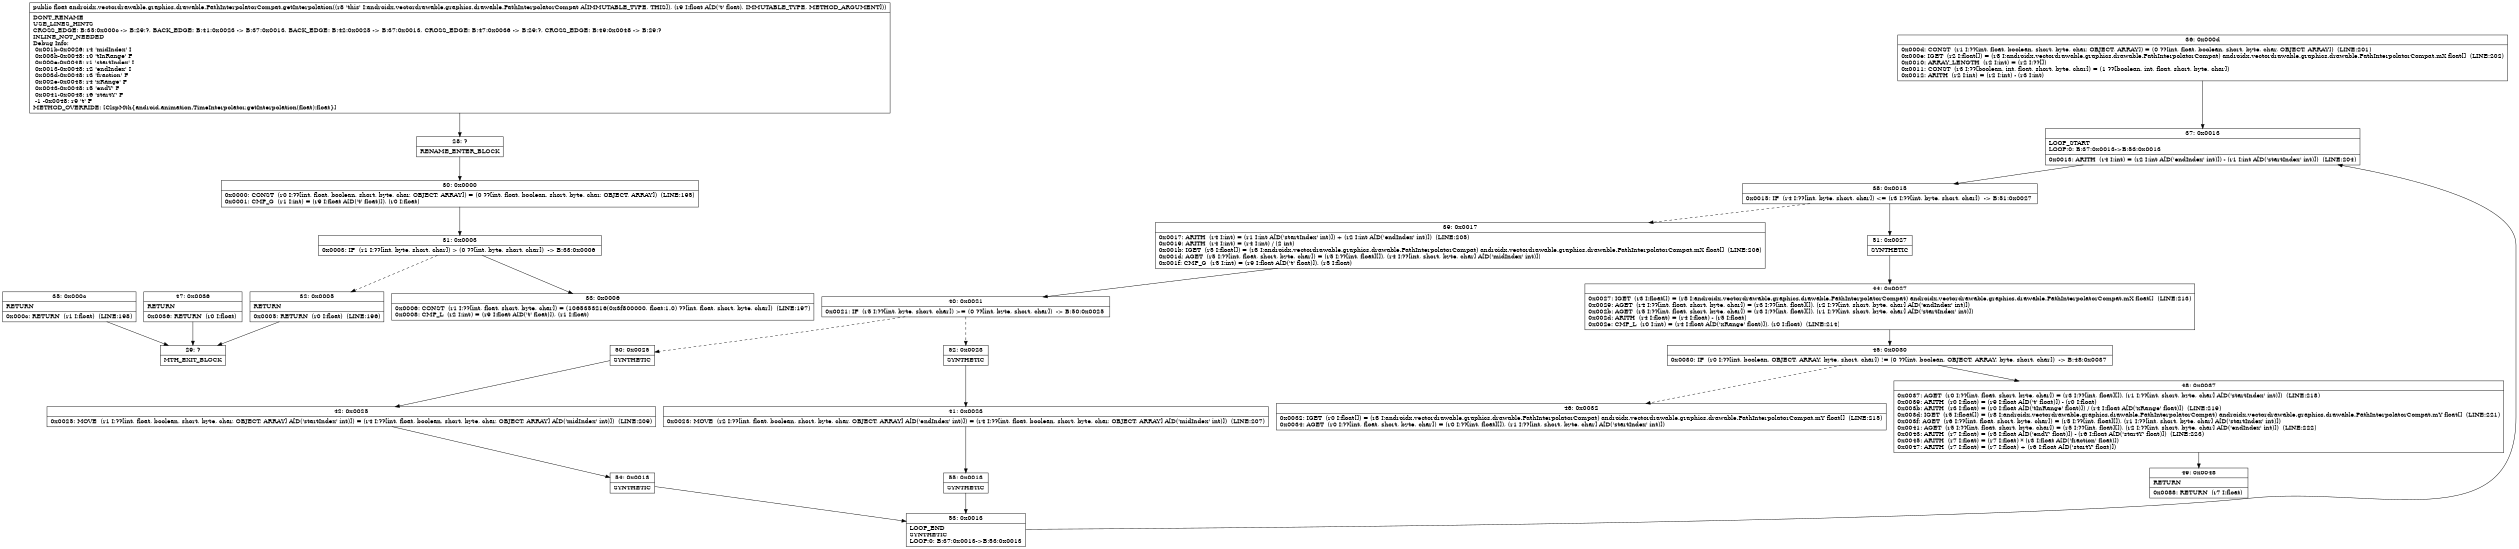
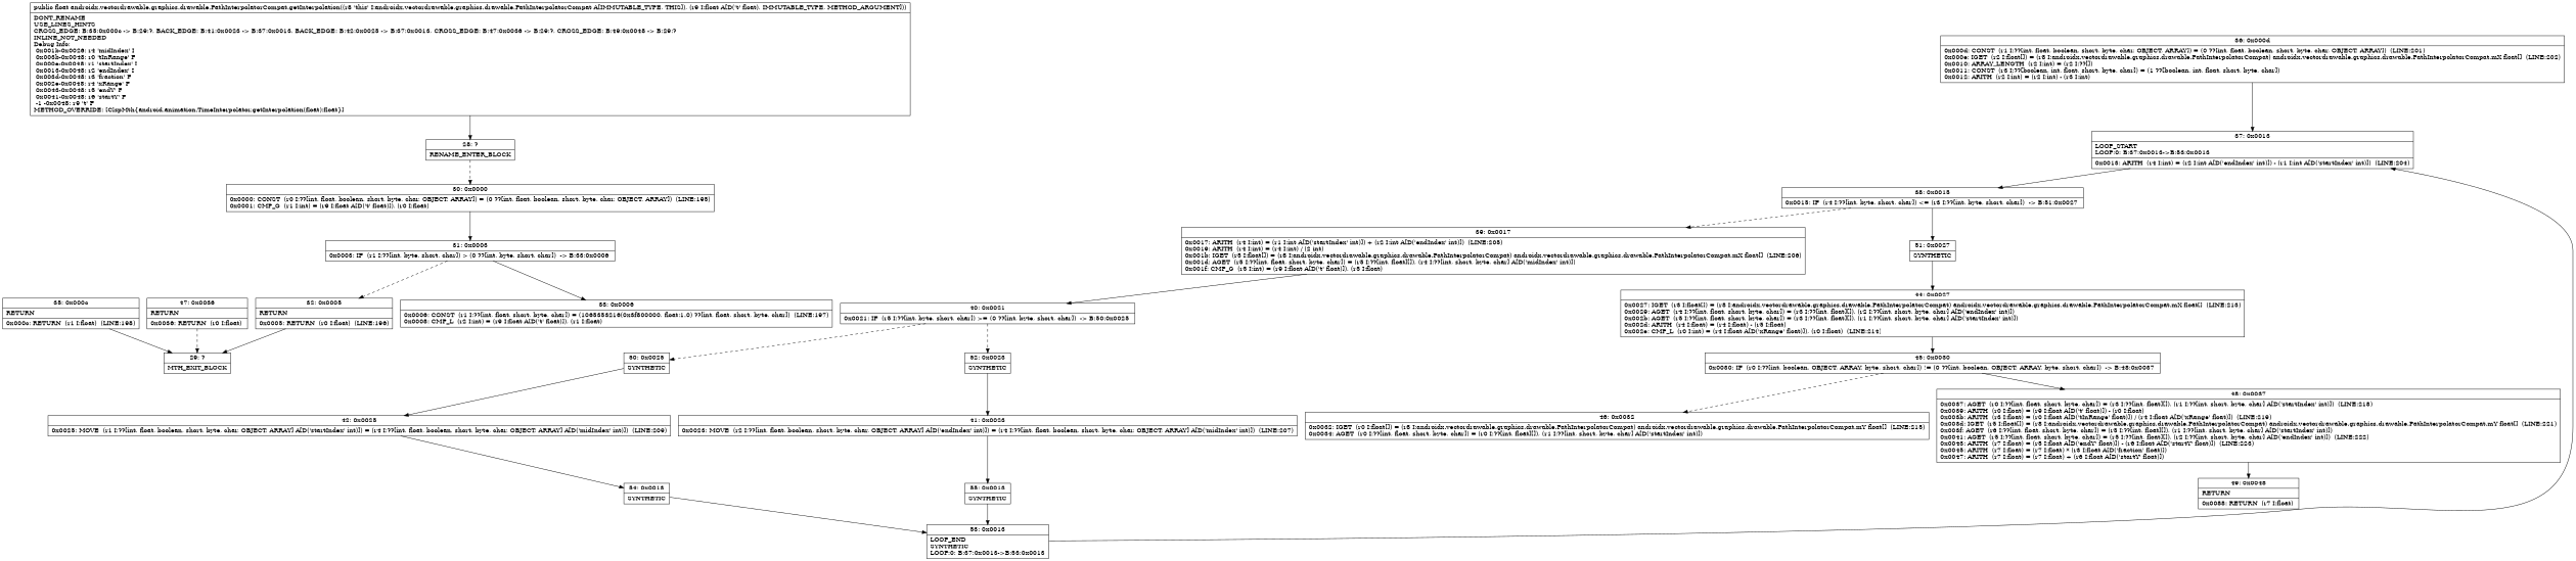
  digraph {
    node [shape=record]
    n1 [label="{28\:\ ?|RENAME_ENTER_BLOCK\l}"]
    n2 [label="{30\:\ 0x0000|0x0000: CONST  (r0 I:??[int, float, boolean, short, byte, char, OBJECT, ARRAY]) = (0 ??[int, float, boolean, short, byte, char, OBJECT, ARRAY])  (LINE:195)\l0x0001: CMP_G  (r1 I:int) = (r9 I:float A[D('t' float)]), (r0 I:float) \l}"]
    n3 [label="{31\:\ 0x0003|0x0003: IF  (r1 I:??[int, byte, short, char]) \> (0 ??[int, byte, short, char])  \-\> B:33:0x0006 \l}"]
    n4 [label="{32\:\ 0x0005|RETURN\l|0x0005: RETURN  (r0 I:float)  (LINE:196)\l}"]
    n5 [label="{33\:\ 0x0006|0x0006: CONST  (r1 I:??[int, float, short, byte, char]) = (1065353216(0x3f800000, float:1.0) ??[int, float, short, byte, char])  (LINE:197)\l0x0008: CMP_L  (r2 I:int) = (r9 I:float A[D('t' float)]), (r1 I:float) \l}"]
    n6 [label="{29\:\ ?|MTH_EXIT_BLOCK\l}"]
    n7 [label="{35\:\ 0x000c|RETURN\l|0x000c: RETURN  (r1 I:float)  (LINE:198)\l}"]
    n8 [label="{36\:\ 0x000d|0x000d: CONST  (r1 I:??[int, float, boolean, short, byte, char, OBJECT, ARRAY]) = (0 ??[int, float, boolean, short, byte, char, OBJECT, ARRAY])  (LINE:201)\l0x000e: IGET  (r2 I:float[]) = (r8 I:androidx.vectordrawable.graphics.drawable.PathInterpolatorCompat) androidx.vectordrawable.graphics.drawable.PathInterpolatorCompat.mX float[]  (LINE:202)\l0x0010: ARRAY_LENGTH  (r2 I:int) = (r2 I:??[]) \l0x0011: CONST  (r3 I:??[boolean, int, float, short, byte, char]) = (1 ??[boolean, int, float, short, byte, char]) \l0x0012: ARITH  (r2 I:int) = (r2 I:int) \- (r3 I:int) \l}"]
    n9 [label="{37\:\ 0x0013|LOOP_START\lLOOP:0: B:37:0x0013\-\>B:53:0x0013\l|0x0013: ARITH  (r4 I:int) = (r2 I:int A[D('endIndex' int)]) \- (r1 I:int A[D('startIndex' int)])  (LINE:204)\l}"]
    n10 [label="{38\:\ 0x0015|0x0015: IF  (r4 I:??[int, byte, short, char]) \<= (r3 I:??[int, byte, short, char])  \-\> B:51:0x0027 \l}"]
    n11 [label="{39\:\ 0x0017|0x0017: ARITH  (r4 I:int) = (r1 I:int A[D('startIndex' int)]) + (r2 I:int A[D('endIndex' int)])  (LINE:205)\l0x0019: ARITH  (r4 I:int) = (r4 I:int) \/ (2 int) \l0x001b: IGET  (r5 I:float[]) = (r8 I:androidx.vectordrawable.graphics.drawable.PathInterpolatorCompat) androidx.vectordrawable.graphics.drawable.PathInterpolatorCompat.mX float[]  (LINE:206)\l0x001d: AGET  (r5 I:??[int, float, short, byte, char]) = (r5 I:??[int, float][]), (r4 I:??[int, short, byte, char] A[D('midIndex' int)]) \l0x001f: CMP_G  (r5 I:int) = (r9 I:float A[D('t' float)]), (r5 I:float) \l}"]
    n12 [label="{51\:\ 0x0027|SYNTHETIC\l}"]
    n13 [label="{40\:\ 0x0021|0x0021: IF  (r5 I:??[int, byte, short, char]) \>= (0 ??[int, byte, short, char])  \-\> B:50:0x0025 \l}"]
    n14 [label="{44\:\ 0x0027|0x0027: IGET  (r3 I:float[]) = (r8 I:androidx.vectordrawable.graphics.drawable.PathInterpolatorCompat) androidx.vectordrawable.graphics.drawable.PathInterpolatorCompat.mX float[]  (LINE:213)\l0x0029: AGET  (r4 I:??[int, float, short, byte, char]) = (r3 I:??[int, float][]), (r2 I:??[int, short, byte, char] A[D('endIndex' int)]) \l0x002b: AGET  (r5 I:??[int, float, short, byte, char]) = (r3 I:??[int, float][]), (r1 I:??[int, short, byte, char] A[D('startIndex' int)]) \l0x002d: ARITH  (r4 I:float) = (r4 I:float) \- (r5 I:float) \l0x002e: CMP_L  (r0 I:int) = (r4 I:float A[D('xRange' float)]), (r0 I:float)  (LINE:214)\l}"]
    n15 [label="{50\:\ 0x0025|SYNTHETIC\l}"]
    n16 [label="{52\:\ 0x0023|SYNTHETIC\l}"]
    n17 [label="{42\:\ 0x0025|0x0025: MOVE  (r1 I:??[int, float, boolean, short, byte, char, OBJECT, ARRAY] A[D('startIndex' int)]) = (r4 I:??[int, float, boolean, short, byte, char, OBJECT, ARRAY] A[D('midIndex' int)])  (LINE:209)\l}"]
    n18 [label="{41\:\ 0x0023|0x0023: MOVE  (r2 I:??[int, float, boolean, short, byte, char, OBJECT, ARRAY] A[D('endIndex' int)]) = (r4 I:??[int, float, boolean, short, byte, char, OBJECT, ARRAY] A[D('midIndex' int)])  (LINE:207)\l}"]
    n19 [label="{54\:\ 0x0013|SYNTHETIC\l}"]
    n20 [label="{53\:\ 0x0013|LOOP_END\lSYNTHETIC\lLOOP:0: B:37:0x0013\-\>B:53:0x0013\l}"]
    n21 [label="{55\:\ 0x0013|SYNTHETIC\l}"]
    n22 [label="{45\:\ 0x0030|0x0030: IF  (r0 I:??[int, boolean, OBJECT, ARRAY, byte, short, char]) != (0 ??[int, boolean, OBJECT, ARRAY, byte, short, char])  \-\> B:48:0x0037 \l}"]
    n23 [label="{46\:\ 0x0032|0x0032: IGET  (r0 I:float[]) = (r8 I:androidx.vectordrawable.graphics.drawable.PathInterpolatorCompat) androidx.vectordrawable.graphics.drawable.PathInterpolatorCompat.mY float[]  (LINE:215)\l0x0034: AGET  (r0 I:??[int, float, short, byte, char]) = (r0 I:??[int, float][]), (r1 I:??[int, short, byte, char] A[D('startIndex' int)]) \l}"]
    n24 [label="{48\:\ 0x0037|0x0037: AGET  (r0 I:??[int, float, short, byte, char]) = (r3 I:??[int, float][]), (r1 I:??[int, short, byte, char] A[D('startIndex' int)])  (LINE:218)\l0x0039: ARITH  (r0 I:float) = (r9 I:float A[D('t' float)]) \- (r0 I:float) \l0x003b: ARITH  (r3 I:float) = (r0 I:float A[D('tInRange' float)]) \/ (r4 I:float A[D('xRange' float)])  (LINE:219)\l0x003d: IGET  (r5 I:float[]) = (r8 I:androidx.vectordrawable.graphics.drawable.PathInterpolatorCompat) androidx.vectordrawable.graphics.drawable.PathInterpolatorCompat.mY float[]  (LINE:221)\l0x003f: AGET  (r6 I:??[int, float, short, byte, char]) = (r5 I:??[int, float][]), (r1 I:??[int, short, byte, char] A[D('startIndex' int)]) \l0x0041: AGET  (r5 I:??[int, float, short, byte, char]) = (r5 I:??[int, float][]), (r2 I:??[int, short, byte, char] A[D('endIndex' int)])  (LINE:222)\l0x0043: ARITH  (r7 I:float) = (r5 I:float A[D('endY' float)]) \- (r6 I:float A[D('startY' float)])  (LINE:223)\l0x0045: ARITH  (r7 I:float) = (r7 I:float) * (r3 I:float A[D('fraction' float)]) \l0x0047: ARITH  (r7 I:float) = (r7 I:float) + (r6 I:float A[D('startY' float)]) \l}"]
    n25 [label="{49\:\ 0x0048|RETURN\l|0x0088: RETURN  (r7 I:float) \l}"]
    n26 [label="{47\:\ 0x0036|RETURN\l|0x0036: RETURN  (r0 I:float) \l}"]
    n27 [label="{public float androidx.vectordrawable.graphics.drawable.PathInterpolatorCompat.getInterpolation((r8 'this' I:androidx.vectordrawable.graphics.drawable.PathInterpolatorCompat A[IMMUTABLE_TYPE, THIS]), (r9 I:float A[D('t' float), IMMUTABLE_TYPE, METHOD_ARGUMENT]))  | DONT_RENAME\lUSE_LINES_HINTS\lCROSS_EDGE: B:35:0x000c \-\> B:29:?, BACK_EDGE: B:41:0x0023 \-\> B:37:0x0013, BACK_EDGE: B:42:0x0025 \-\> B:37:0x0013, CROSS_EDGE: B:47:0x0036 \-\> B:29:?, CROSS_EDGE: B:49:0x0048 \-\> B:29:?\lINLINE_NOT_NEEDED\lDebug Info:\l  0x001b\-0x0026: r4 'midIndex' I\l  0x003b\-0x0048: r0 'tInRange' F\l  0x000e\-0x0048: r1 'startIndex' I\l  0x0013\-0x0048: r2 'endIndex' I\l  0x003d\-0x0048: r3 'fraction' F\l  0x002e\-0x0048: r4 'xRange' F\l  0x0043\-0x0048: r5 'endY' F\l  0x0041\-0x0048: r6 'startY' F\l  \-1 \-0x0048: r9 't' F\lMETHOD_OVERRIDE: [ClspMth\{android.animation.TimeInterpolator.getInterpolation(float):float\}]\l}"]
-   n1 -> n2
+   n1 -> n2 [style=dashed]
    n2 -> n3
    n3 -> n4 [style=dashed]
    n3 -> n5
    n4 -> n6
    n7 -> n6
    n8 -> n9
    n9 -> n10
    n10 -> n11 [style=dashed]
    n10 -> n12
    n11 -> n13
    n12 -> n14
    n13 -> n15 [style=dashed]
    n13 -> n16 [style=dashed]
    n14 -> n22
    n15 -> n17
    n16 -> n18
    n17 -> n19
    n18 -> n21
    n19 -> n20
    n20 -> n9
    n21 -> n20
    n22 -> n23 [style=dashed]
    n22 -> n24
    n24 -> n25
-   n26 -> n6
+   n26 -> n6 [style=dashed]
    n27 -> n1
  }
